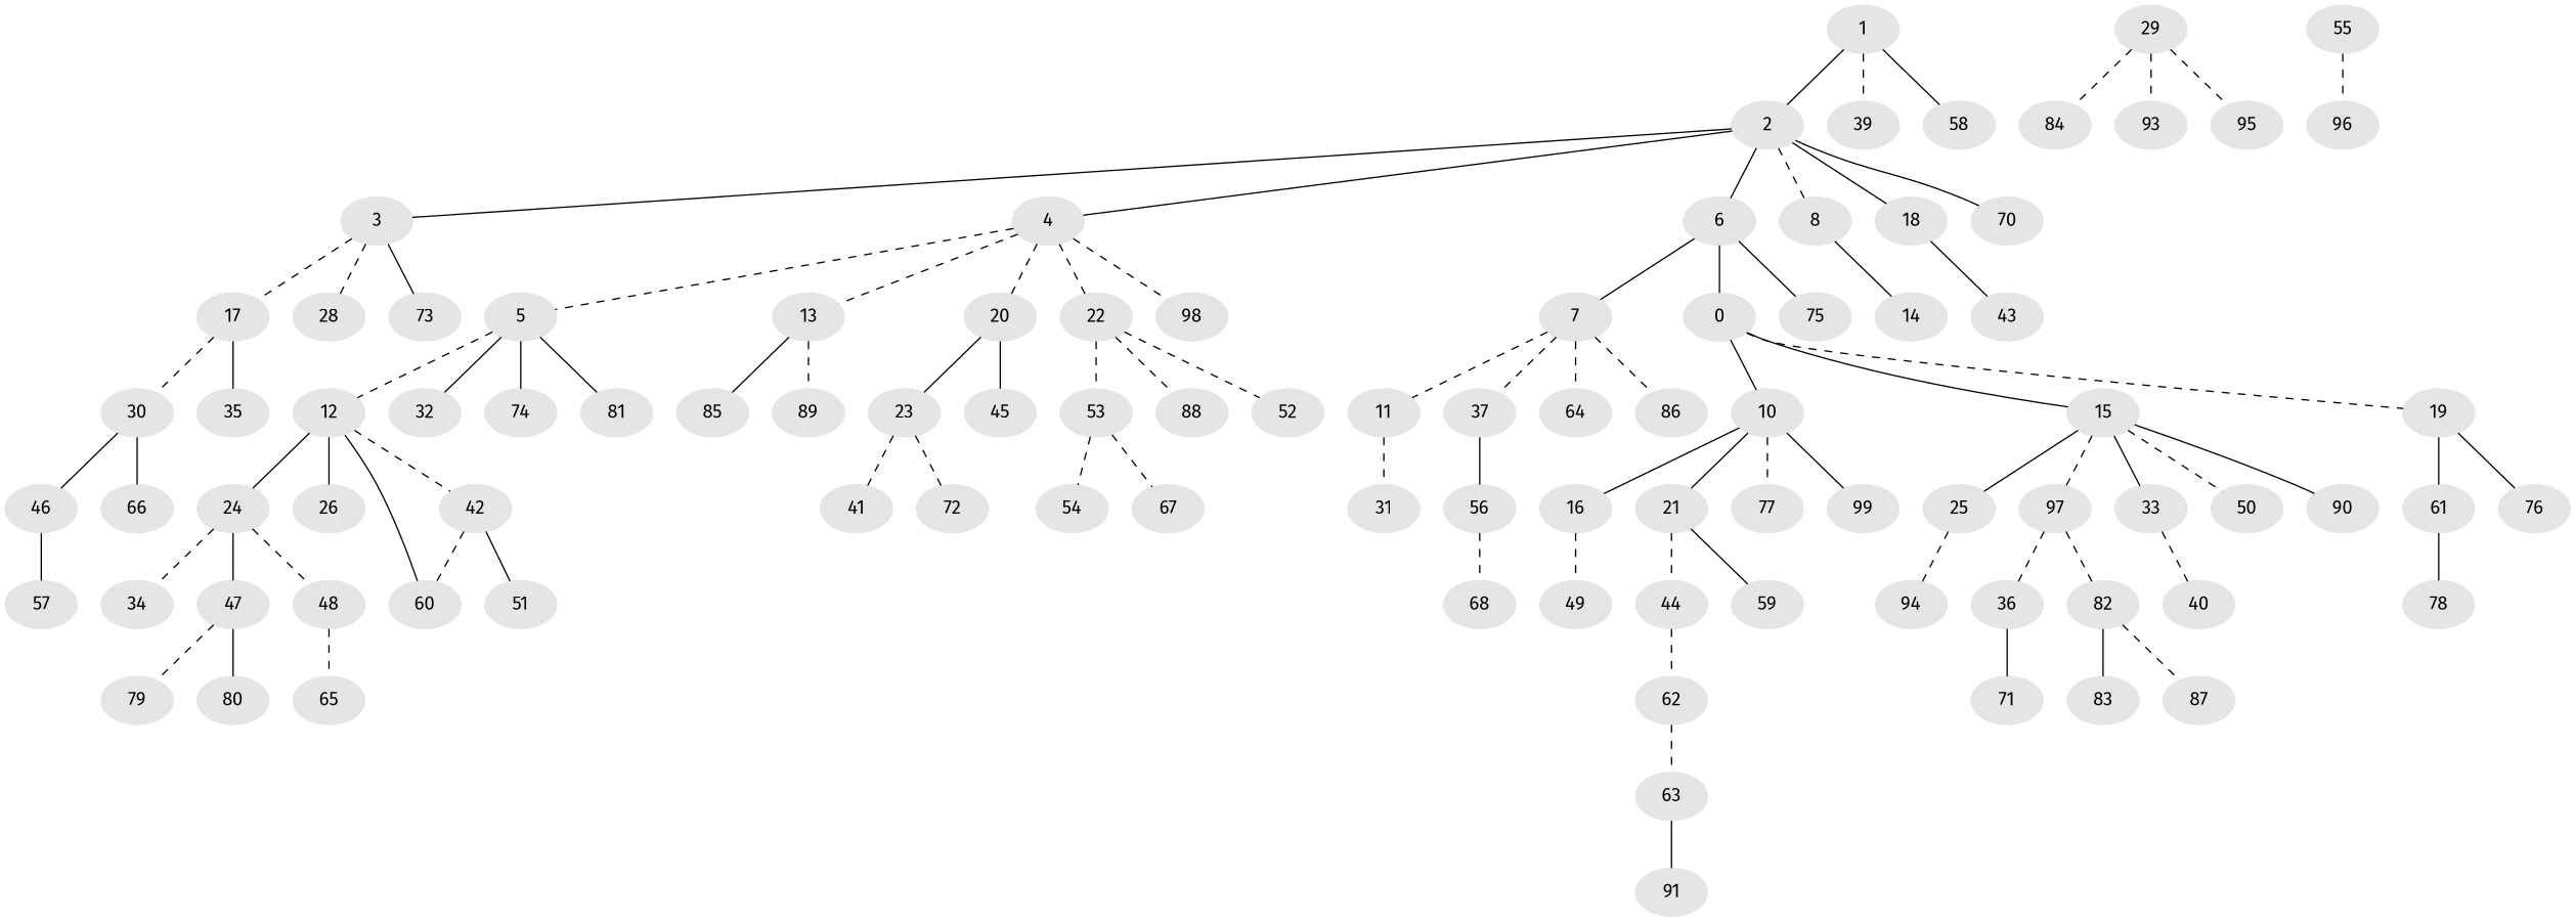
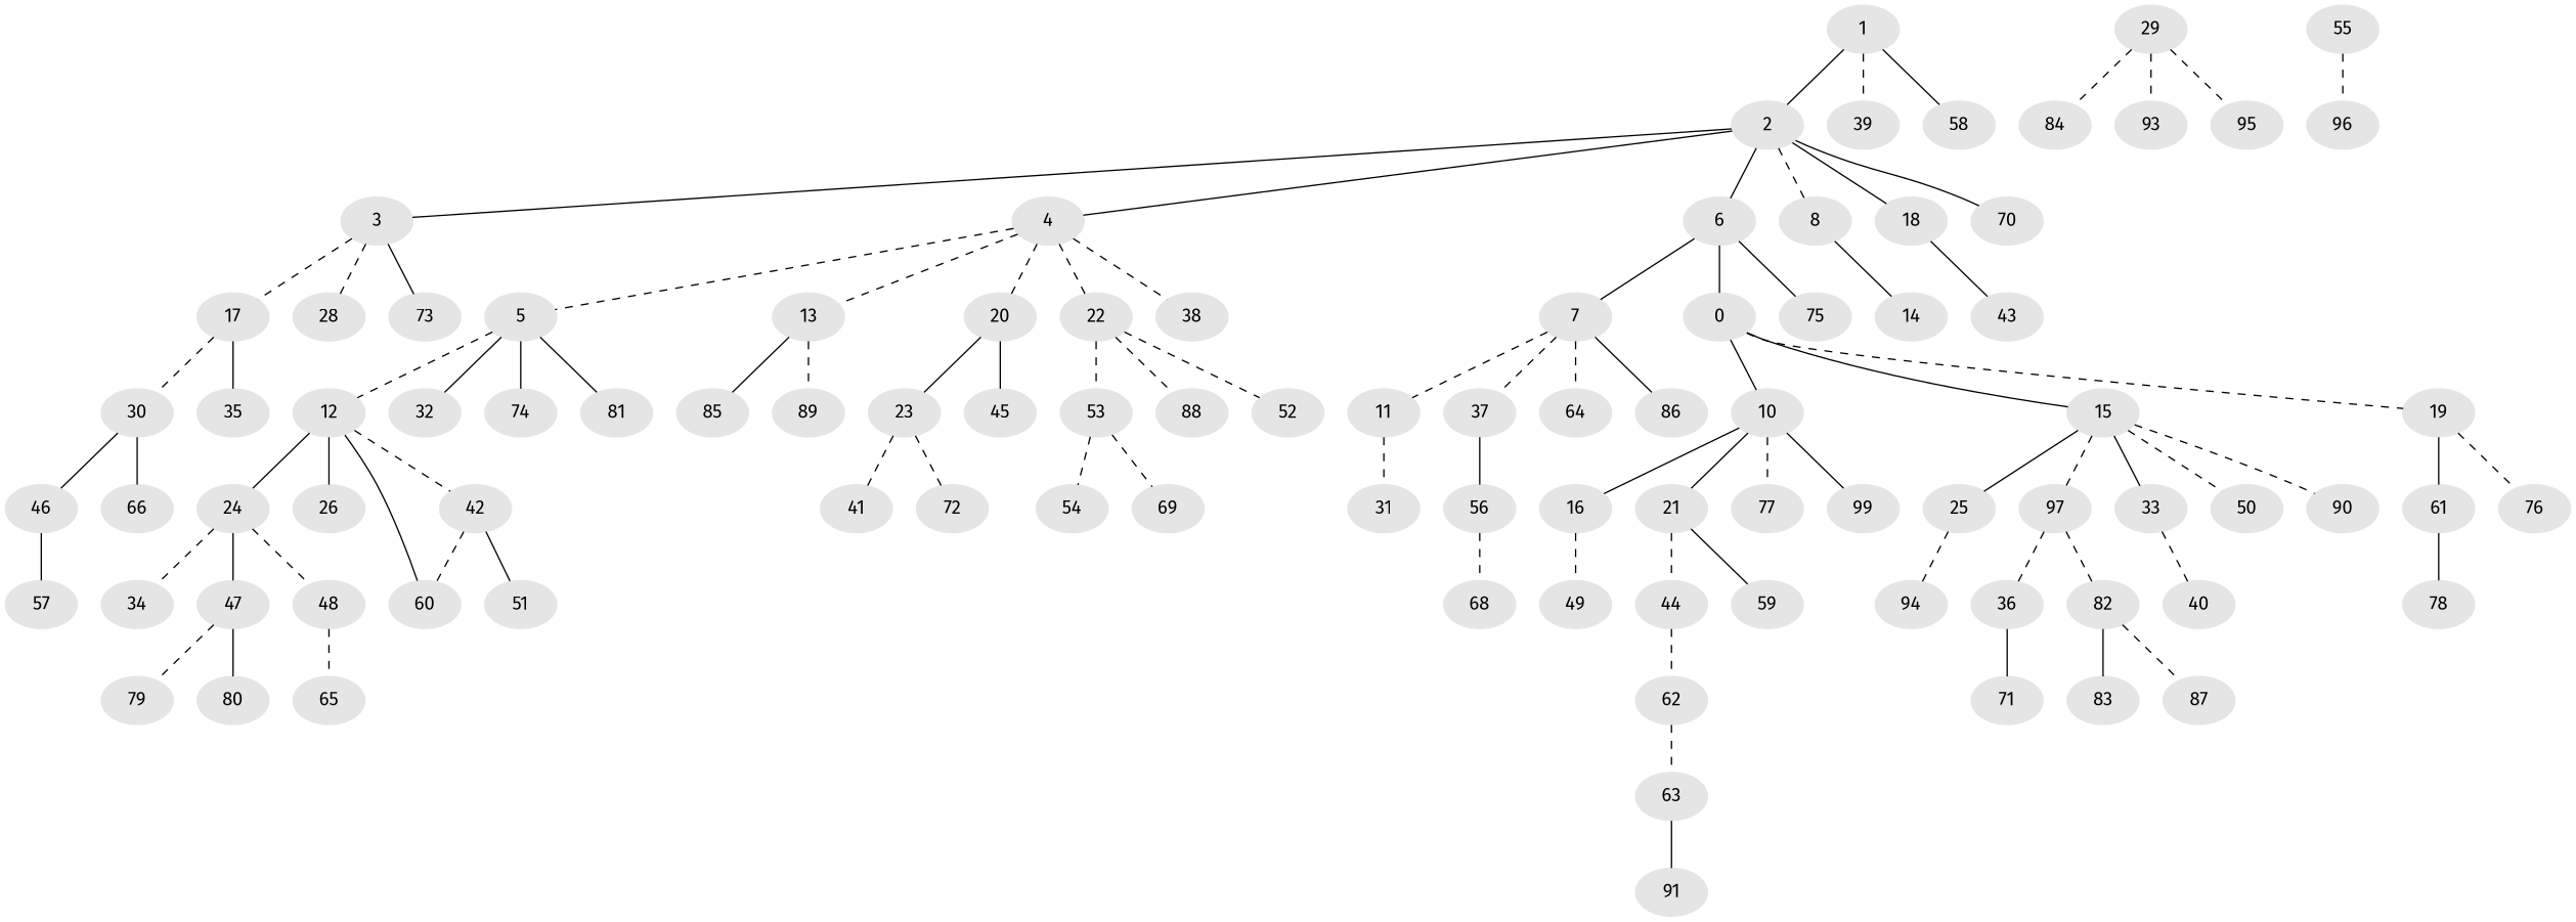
  graph {
    fontname="Fira Sans"
    node [color=gray90 fontname="Fira Sans" style=filled]
    edge [fontname="Fira Sans" style=dashed]
    1
    2
    39
    58
    3
    4
    6
    8
    18
    70
    17
    28
    73
    5
    13
    20
    22
-   38 [label=98]
+   38
    7
    n20 [label=0]
    75
    14
    43
    30
    35
    12
    32
    74
    81
    85
    89
    23
    45
    53
    88
    52
    24
    26
    42
    60
    11
    37
    64
    86
    10
    15
    19
    31
    29
    84
    93
    95
    56
    16
    21
    77
    n57 [label=99]
    25
    n59 [label=97]
    33
    50
    90
    61
    76
    49
    44
    59
    34
    47
    48
    51
    55
    96
    94
    36
    82
    40
    46
    66
    78
    41
    72
    62
    54
-   69 [label=67]
+   69
    79
    80
    65
    71
    83
    87
    57
    68
    63
    91
    1 -- 2 [style=solid]
    1 -- 39
    1 -- 58 [style=solid]
    2 -- 3 [style=solid]
    2 -- 4 [style=solid]
    2 -- 6 [style=solid]
    2 -- 8
    2 -- 18 [style=solid]
    2 -- 70 [style=solid]
    3 -- 17
    3 -- 28
    3 -- 73 [style=solid]
    4 -- 5
    4 -- 13
    4 -- 20
    4 -- 22
    4 -- 38
    6 -- 7 [style=solid]
    6 -- n20 [style=solid]
    6 -- 75 [style=solid]
    8 -- 14 [style=solid]
    18 -- 43 [style=solid]
    17 -- 30
    17 -- 35 [style=solid]
    5 -- 12
    5 -- 32 [style=solid]
    5 -- 74 [style=solid]
    5 -- 81 [style=solid]
    13 -- 85 [style=solid]
    13 -- 89
    20 -- 23 [style=solid]
    20 -- 45 [style=solid]
    22 -- 53
    22 -- 88
    22 -- 52
    7 -- 11
    7 -- 37
    7 -- 64
-   7 -- 86
+   7 -- 86 [style=solid]
    n20 -- 10 [style=solid]
    n20 -- 15 [style=solid]
    n20 -- 19
    30 -- 46 [style=solid]
    30 -- 66 [style=solid]
    12 -- 24 [style=solid]
    12 -- 26 [style=solid]
    12 -- 42
    12 -- 60 [style=solid]
    23 -- 41
    23 -- 72
    53 -- 54
    53 -- 69
    24 -- 34
    24 -- 47 [style=solid]
    24 -- 48
    42 -- 60
    42 -- 51 [style=solid]
    11 -- 31
    37 -- 56 [style=solid]
    10 -- 16 [style=solid]
    10 -- 21 [style=solid]
    10 -- 77
    10 -- n57 [style=solid]
    15 -- 25 [style=solid]
    15 -- n59
    15 -- 33 [style=solid]
    15 -- 50
-   15 -- 90 [style=solid]
+   15 -- 90
    19 -- 61 [style=solid]
-   19 -- 76 [style=solid]
+   19 -- 76
    29 -- 84
    29 -- 93
    29 -- 95
    56 -- 68
    16 -- 49
    21 -- 44
    21 -- 59 [style=solid]
    25 -- 94
    n59 -- 36
    n59 -- 82
    33 -- 40
    61 -- 78 [style=solid]
    44 -- 62
    47 -- 79
    47 -- 80 [style=solid]
    48 -- 65
    55 -- 96
    36 -- 71 [style=solid]
    82 -- 83 [style=solid]
    82 -- 87
    46 -- 57 [style=solid]
    62 -- 63
    63 -- 91 [style=solid]
  }
